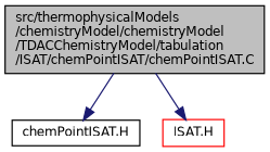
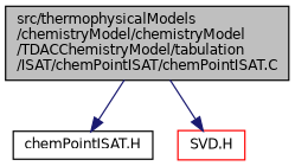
  digraph {
    node [color=black fontname=Helvetica fontsize=10 shape=record]
    edge [color=midnightblue fontname=Helvetica fontsize=10 labelfontname=Helvetica labelfontsize=10 style=solid]
    n1 [fillcolor=grey75 fontcolor=black height=0.2 label="src/thermophysicalModels\l/chemistryModel/chemistryModel\l/TDACChemistryModel/tabulation\l/ISAT/chemPointISAT/chemPointISAT.C" style=filled width=0.4]
    n2 [height=0.2 label="chemPointISAT.H" width=0.4]
-   n3 [color=red height=0.2 label="ISAT.H" width=0.4]
+   n3 [color=red height=0.2 label="SVD.H" width=0.4]
    n1 -> n2
    n1 -> n3
  }
